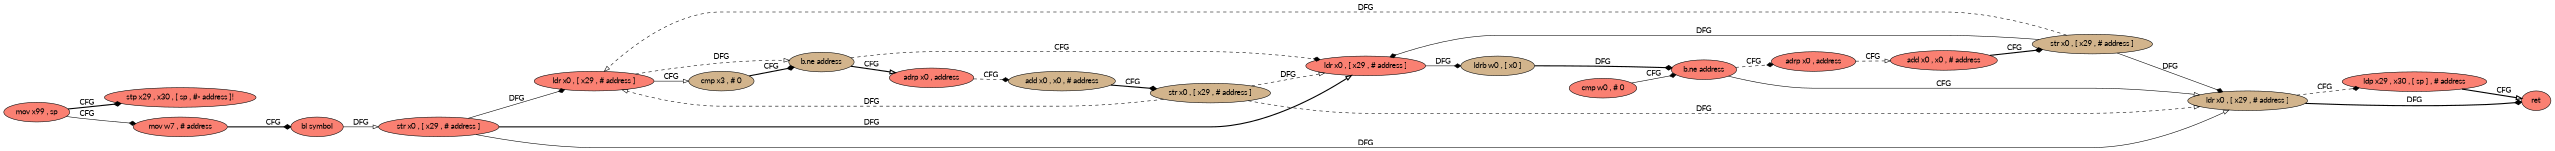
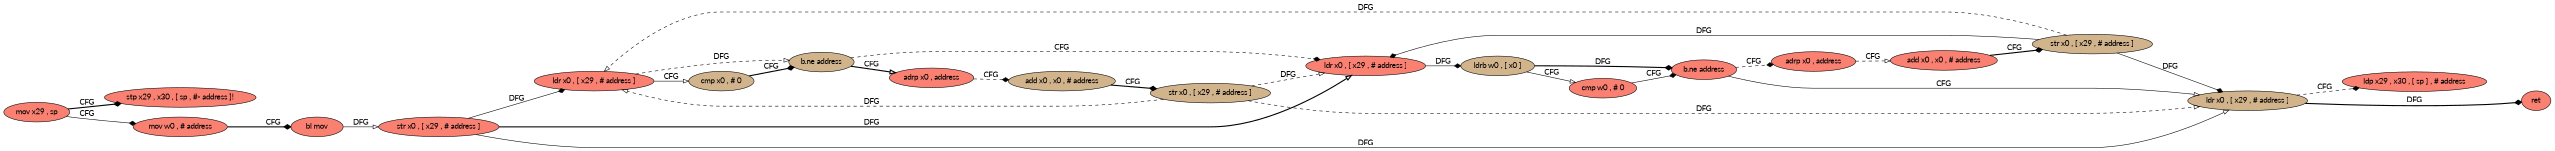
  digraph {
    fontname=Lato
    rankdir=LR
    node [fillcolor=salmon fontname=Lato style=filled]
    edge [arrowhead=diamond fontname=Lato style=solid]
    n1 [label="stp x29 , x30 , [ sp , #- address ]!"]
-   n2 [label="mov x99 , sp"]
-   n3 [label="mov w7 , # address"]
-   n4 [label="bl symbol"]
+   n2 [label="mov x29 , sp"]
+   n3 [label="mov w0 , # address"]
+   n4 [label="bl mov"]
    n5 [label="str x0 , [ x29 , # address ]"]
    n6 [label="ldr x0 , [ x29 , # address ]"]
    n7 [label="ldr x0 , [ x29 , # address ]"]
    n8 [fillcolor=tan label="ldr x0 , [ x29 , # address ]"]
-   n9 [fillcolor=tan label="cmp x3 , # 0"]
+   n9 [fillcolor=tan label="cmp x0 , # 0"]
    n10 [fillcolor=tan label="b.ne address"]
    n11 [fillcolor=tan label="ldrb w0 , [ x0 ]"]
    n12 [label="ldp x29 , x30 , [ sp ] , # address"]
    n13 [label=ret]
    n14 [label="adrp x0 , address"]
    n15 [fillcolor=tan label="add x0 , x0 , # address"]
    n16 [label="cmp w0 , # 0"]
    n17 [label="b.ne address"]
    n18 [fillcolor=tan label="str x0 , [ x29 , # address ]"]
    n19 [label="adrp x0 , address"]
    n20 [label="add x0 , x0 , # address"]
    n21 [fillcolor=tan label="str x0 , [ x29 , # address ]"]
    n2 -> n1 [label=CFG style=bold]
    n2 -> n3 [label=CFG]
    n3 -> n4 [label=CFG style=bold]
    n4 -> n5 [arrowhead=onormal label=DFG]
    n5 -> n6 [label=DFG]
    n5 -> n7 [arrowhead=onormal label=DFG style=bold]
    n5 -> n8 [arrowhead=onormal label=DFG]
    n6 -> n9 [arrowhead=onormal label=CFG]
    n6 -> n10 [arrowhead=onormal label=DFG style=dashed]
    n7 -> n11 [label=DFG]
    n8 -> n12 [label=CFG style=dashed]
    n8 -> n13 [label=DFG style=bold]
    n9 -> n10 [label=CFG style=bold]
    n10 -> n7 [label=CFG style=dashed]
    n10 -> n14 [arrowhead=onormal label=CFG style=bold]
+   n11 -> n16 [arrowhead=onormal label=CFG]
    n11 -> n17 [label=DFG style=bold]
-   n12 -> n13 [arrowhead=onormal label=CFG style=bold]
    n14 -> n15 [label=CFG style=dashed]
    n15 -> n18 [label=CFG style=bold]
    n16 -> n17 [label=CFG]
    n17 -> n8 [arrowhead=onormal label=CFG]
    n17 -> n19 [label=CFG style=dashed]
    n18 -> n6 [arrowhead=onormal label=DFG style=dashed]
    n18 -> n7 [arrowhead=onormal label=DFG style=dashed]
    n18 -> n8 [arrowhead=onormal label=DFG style=dashed]
    n19 -> n20 [arrowhead=onormal label=CFG style=dashed]
    n20 -> n21 [label=CFG style=bold]
    n21 -> n6 [arrowhead=onormal label=DFG style=dashed]
    n21 -> n7 [label=DFG]
    n21 -> n8 [label=DFG]
  }
